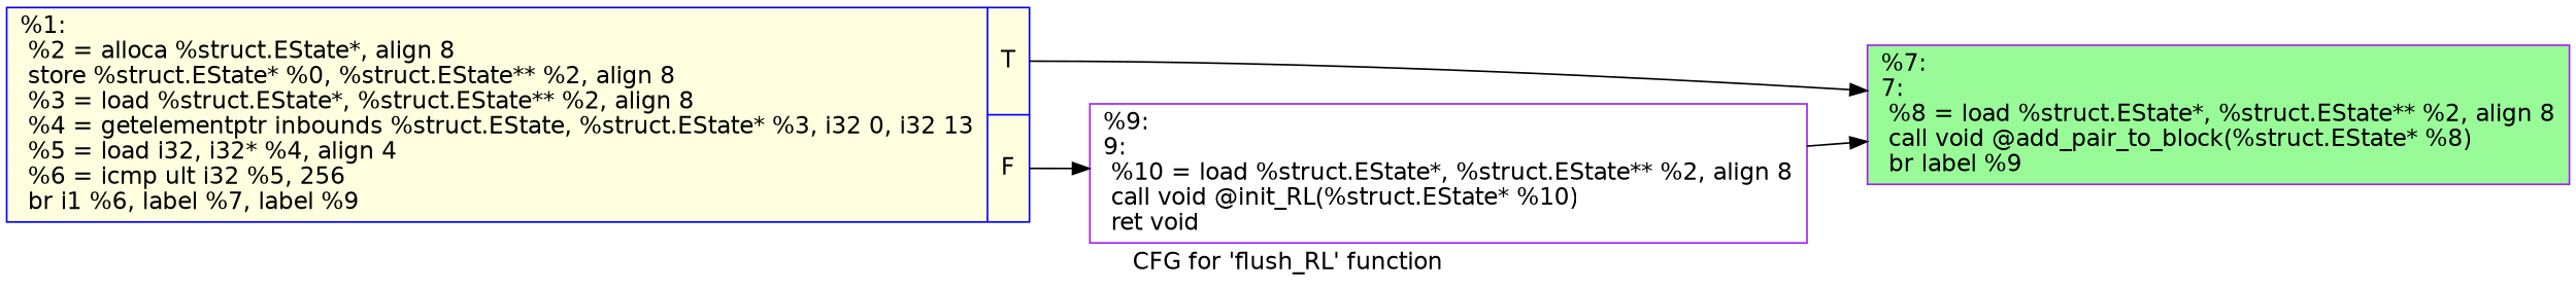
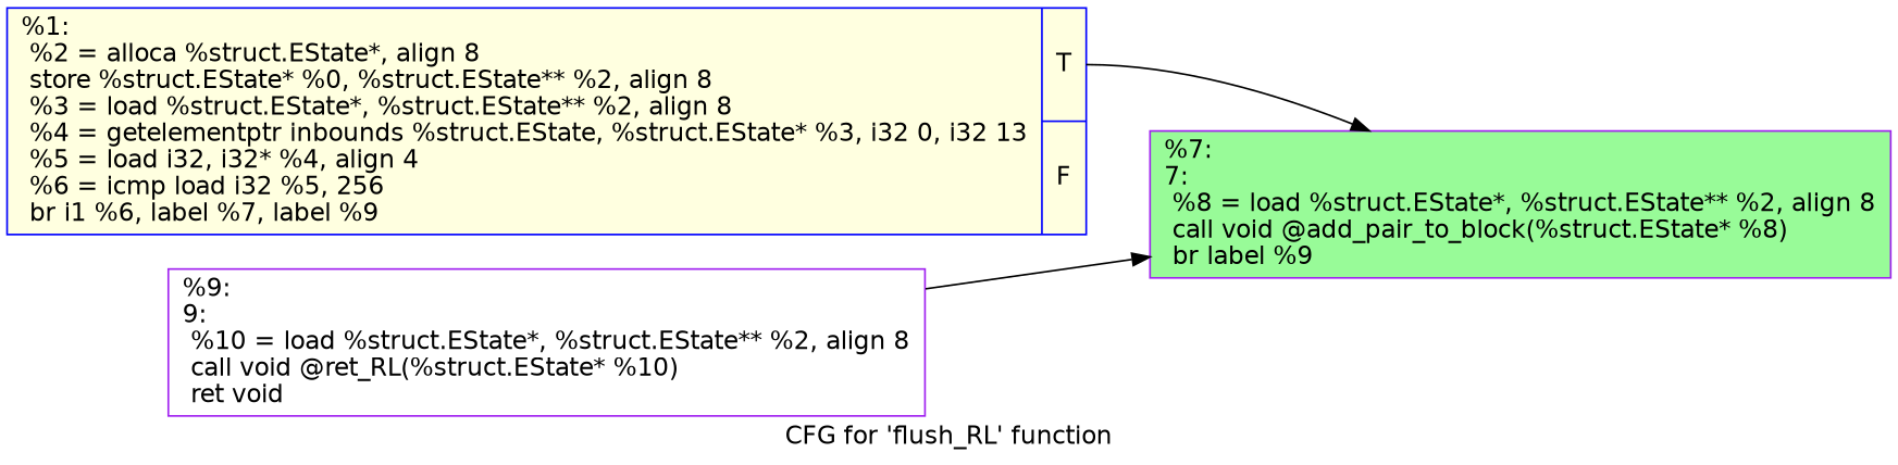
  digraph {
    fontname="DejaVu Sans"
    label="CFG for 'flush_RL' function"
    rankdir=LR
    node [color=purple fontname="DejaVu Sans" shape=record style=filled]
    edge [fontname="DejaVu Sans"]
-   n1 [color=blue fillcolor=lightyellow label="{%1:\l  %2 = alloca %struct.EState*, align 8\l  store %struct.EState* %0, %struct.EState** %2, align 8\l  %3 = load %struct.EState*, %struct.EState** %2, align 8\l  %4 = getelementptr inbounds %struct.EState, %struct.EState* %3, i32 0, i32 13\l  %5 = load i32, i32* %4, align 4\l  %6 = icmp ult i32 %5, 256\l  br i1 %6, label %7, label %9\l|{<s0>T|<s1>F}}"]
+   n1 [color=blue fillcolor=lightyellow label="{%1:\l  %2 = alloca %struct.EState*, align 8\l  store %struct.EState* %0, %struct.EState** %2, align 8\l  %3 = load %struct.EState*, %struct.EState** %2, align 8\l  %4 = getelementptr inbounds %struct.EState, %struct.EState* %3, i32 0, i32 13\l  %5 = load i32, i32* %4, align 4\l  %6 = icmp load i32 %5, 256\l  br i1 %6, label %7, label %9\l|{<s0>T|<s1>F}}"]
    n2 [fillcolor=palegreen label="{%7:\l7:                                                \l  %8 = load %struct.EState*, %struct.EState** %2, align 8\l  call void @add_pair_to_block(%struct.EState* %8)\l  br label %9\l}"]
-   n3 [fillcolor=white label="{%9:\l9:                                                \l  %10 = load %struct.EState*, %struct.EState** %2, align 8\l  call void @init_RL(%struct.EState* %10)\l  ret void\l}"]
+   n3 [fillcolor=white label="{%9:\l9:                                                \l  %10 = load %struct.EState*, %struct.EState** %2, align 8\l  call void @ret_RL(%struct.EState* %10)\l  ret void\l}"]
    n1 -> n2 [tailport=s0]
-   n1 -> n3 [tailport=s1]
    n3 -> n2
  }
